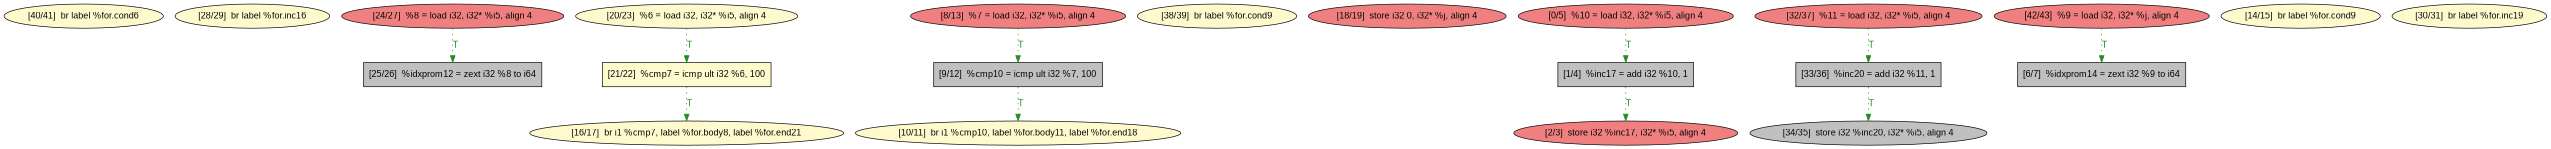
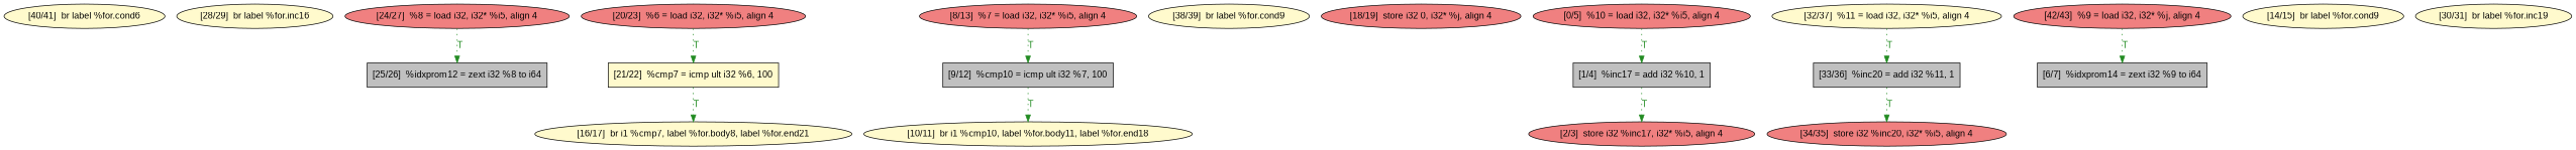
  digraph {
    fontname="Liberation Sans"
    node [fillcolor=lightcoral fontname="Liberation Sans" shape=ellipse style=filled]
    edge [color=forestgreen fontcolor=forestgreen fontname="Liberation Sans" style=dotted]
    n1 [fillcolor=lemonchiffon label="[40/41]  br label %for.cond6"]
    n2 [fillcolor=lemonchiffon label="[28/29]  br label %for.inc16"]
    n3 [fillcolor=grey label="[25/26]  %idxprom12 = zext i32 %8 to i64" shape=rectangle]
-   n4 [fillcolor=lemonchiffon label="[20/23]  %6 = load i32, i32* %i5, align 4"]
+   n4 [label="[20/23]  %6 = load i32, i32* %i5, align 4"]
    n5 [fillcolor=lemonchiffon label="[21/22]  %cmp7 = icmp ult i32 %6, 100" shape=rectangle]
    n6 [fillcolor=lemonchiffon label="[16/17]  br i1 %cmp7, label %for.body8, label %for.end21"]
    n7 [label="[8/13]  %7 = load i32, i32* %i5, align 4"]
    n8 [fillcolor=grey label="[9/12]  %cmp10 = icmp ult i32 %7, 100" shape=rectangle]
    n9 [fillcolor=lemonchiffon label="[10/11]  br i1 %cmp10, label %for.body11, label %for.end18"]
    n10 [fillcolor=lemonchiffon label="[38/39]  br label %for.cond9"]
    n11 [label="[18/19]  store i32 0, i32* %j, align 4"]
    n12 [label="[24/27]  %8 = load i32, i32* %i5, align 4"]
    n13 [label="[0/5]  %10 = load i32, i32* %i5, align 4"]
    n14 [fillcolor=grey label="[1/4]  %inc17 = add i32 %10, 1" shape=rectangle]
    n15 [label="[2/3]  store i32 %inc17, i32* %i5, align 4"]
-   n16 [fillcolor=grey label="[34/35]  store i32 %inc20, i32* %i5, align 4"]
+   n16 [label="[34/35]  store i32 %inc20, i32* %i5, align 4"]
    n17 [fillcolor=grey label="[6/7]  %idxprom14 = zext i32 %9 to i64" shape=rectangle]
    n18 [fillcolor=lemonchiffon label="[14/15]  br label %for.cond9"]
-   n19 [label="[32/37]  %11 = load i32, i32* %i5, align 4"]
+   n19 [fillcolor=lemonchiffon label="[32/37]  %11 = load i32, i32* %i5, align 4"]
    n20 [fillcolor=grey label="[33/36]  %inc20 = add i32 %11, 1" shape=rectangle]
    n21 [label="[42/43]  %9 = load i32, i32* %j, align 4"]
    n22 [fillcolor=lemonchiffon label="[30/31]  br label %for.inc19"]
    n4 -> n5 [label=T]
    n5 -> n6 [label=T]
    n7 -> n8 [label=T]
    n8 -> n9 [label=T]
    n12 -> n3 [label=T]
    n13 -> n14 [label=T]
    n14 -> n15 [label=T]
    n19 -> n20 [label=T]
    n20 -> n16 [label=T]
    n21 -> n17 [label=T]
  }
